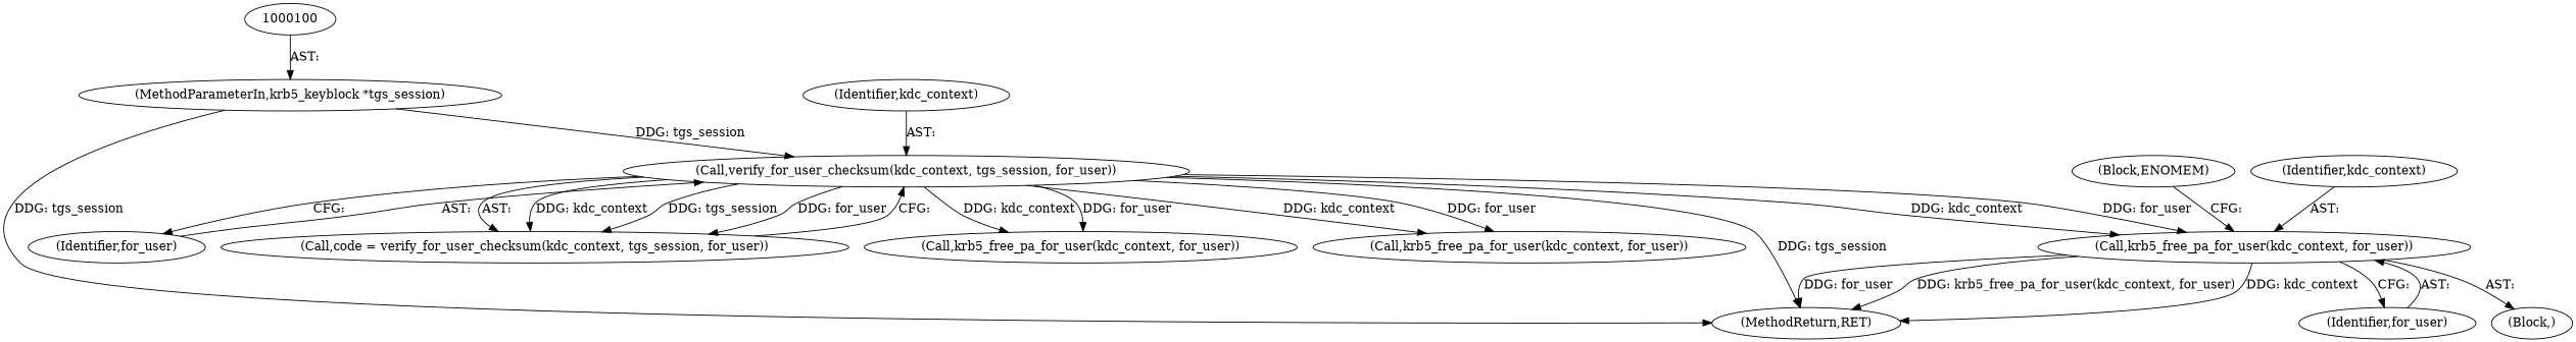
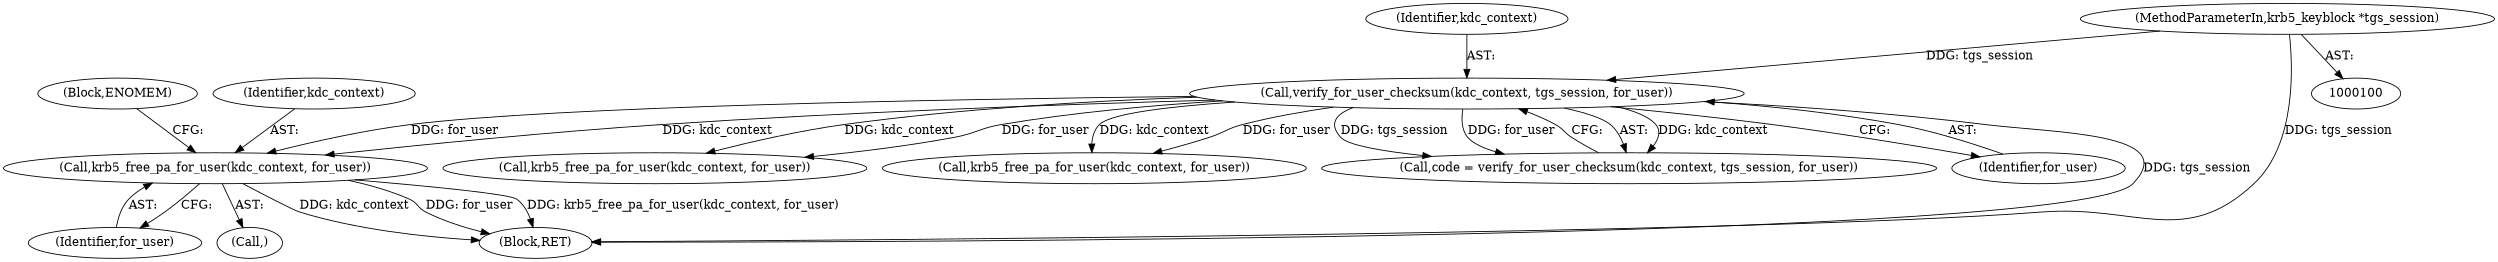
  digraph {
    n1 [label="(Call,krb5_free_pa_for_user(kdc_context, for_user))"]
    n2 [label="(Identifier,for_user)"]
-   n3 [label="(Block,)"]
-   n4 [label="(MethodReturn,RET)"]
+   n3 [label="(Call,)"]
+   n4 [label="(Block,RET)"]
    n5 [label="(Call,verify_for_user_checksum(kdc_context, tgs_session, for_user))"]
    n6 [label="(Identifier,for_user)"]
    n7 [label="(Call,code = verify_for_user_checksum(kdc_context, tgs_session, for_user))"]
    n8 [label="(Call,krb5_free_pa_for_user(kdc_context, for_user))"]
    n9 [label="(Call,krb5_free_pa_for_user(kdc_context, for_user))"]
    n10 [label="(MethodParameterIn,krb5_keyblock *tgs_session)"]
    1000100
    n12 [label="(Block,ENOMEM)"]
    n13 [label="(Identifier,kdc_context)"]
    n14 [label="(Identifier,kdc_context)"]
    n1 -> n2 [label="CFG: "]
    n1 -> n3 [label="AST: "]
    n1 -> n4 [label="DDG: krb5_free_pa_for_user(kdc_context, for_user)"]
    n1 -> n4 [label="DDG: kdc_context"]
    n1 -> n4 [label="DDG: for_user"]
    n2 -> n1 [label="AST: "]
    n5 -> n1 [label="DDG: kdc_context"]
    n5 -> n1 [label="DDG: for_user"]
    n5 -> n4 [label="DDG: tgs_session"]
    n5 -> n6 [label="CFG: "]
    n5 -> n7 [label="AST: "]
    n5 -> n7 [label="DDG: kdc_context"]
    n5 -> n7 [label="DDG: tgs_session"]
    n5 -> n7 [label="DDG: for_user"]
    n5 -> n8 [label="DDG: kdc_context"]
    n5 -> n8 [label="DDG: for_user"]
    n5 -> n9 [label="DDG: kdc_context"]
    n5 -> n9 [label="DDG: for_user"]
    n6 -> n5 [label="AST: "]
    n7 -> n5 [label="CFG: "]
    n10 -> n4 [label="DDG: tgs_session"]
    n10 -> n5 [label="DDG: tgs_session"]
-   1000100 -> n10 [label="AST: "]
+   n10 -> 1000100 [label="AST: "]
    n12 -> n1 [label="CFG: "]
    n13 -> n5 [label="AST: "]
    n14 -> n1 [label="AST: "]
  }
